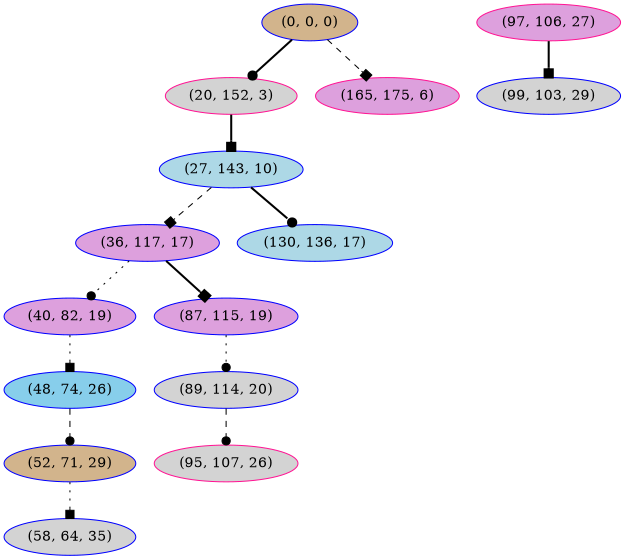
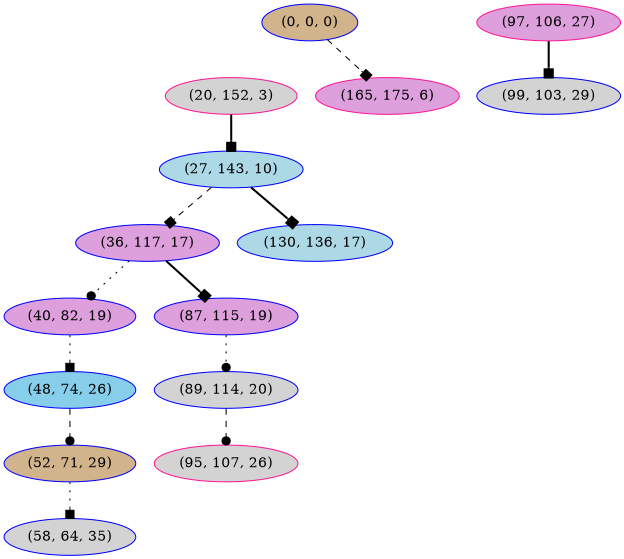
  digraph {
    node [color=blue fillcolor=lightgrey style=filled]
    edge [arrowhead=box style=bold]
    "(0, 0, 0)" [fillcolor=tan]
    "(20, 152, 3)" [color=deeppink]
    "(165, 175, 6)" [color=deeppink fillcolor=plum]
    "(27, 143, 10)" [fillcolor=lightblue]
    "(36, 117, 17)" [fillcolor=plum]
    "(130, 136, 17)" [fillcolor=lightblue]
    "(40, 82, 19)" [fillcolor=plum]
    "(87, 115, 19)" [fillcolor=plum]
    "(48, 74, 26)" [fillcolor=skyblue]
    "(89, 114, 20)"
    "(52, 71, 29)" [fillcolor=tan]
    "(58, 64, 35)"
    "(95, 107, 26)" [color=deeppink]
    "(97, 106, 27)" [color=deeppink fillcolor=plum]
    "(99, 103, 29)"
-   "(0, 0, 0)" -> "(20, 152, 3)" [arrowhead=dot]
    "(0, 0, 0)" -> "(165, 175, 6)" [style=dashed]
    "(20, 152, 3)" -> "(27, 143, 10)"
    "(27, 143, 10)" -> "(36, 117, 17)" [style=dashed]
-   "(27, 143, 10)" -> "(130, 136, 17)" [arrowhead=dot]
+   "(27, 143, 10)" -> "(130, 136, 17)"
    "(36, 117, 17)" -> "(40, 82, 19)" [arrowhead=dot style=dotted]
    "(36, 117, 17)" -> "(87, 115, 19)"
    "(40, 82, 19)" -> "(48, 74, 26)" [style=dotted]
    "(87, 115, 19)" -> "(89, 114, 20)" [arrowhead=dot style=dotted]
    "(48, 74, 26)" -> "(52, 71, 29)" [arrowhead=dot style=dashed]
    "(89, 114, 20)" -> "(95, 107, 26)" [arrowhead=dot style=dashed]
    "(52, 71, 29)" -> "(58, 64, 35)" [style=dotted]
    "(97, 106, 27)" -> "(99, 103, 29)"
  }
